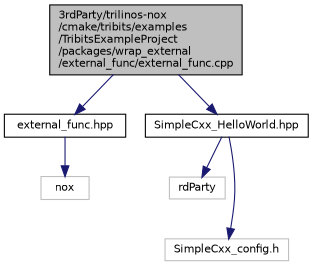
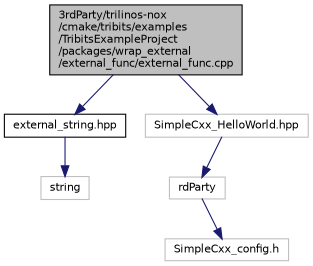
  digraph {
    node [color=black fillcolor=white fontname=Helvetica fontsize=10 shape=record style=filled]
    edge [color=midnightblue fontname=Helvetica fontsize=10 labelfontname=Helvetica labelfontsize=10 style=solid]
    n1 [fillcolor=grey75 fontcolor=black height=0.2 label="3rdParty/trilinos-nox\l/cmake/tribits/examples\l/TribitsExampleProject\l/packages/wrap_external\l/external_func/external_func.cpp" width=0.4]
-   n2 [height=0.2 label="external_func.hpp" width=0.4]
-   n3 [height=0.2 label="SimpleCxx_HelloWorld.hpp" width=0.4]
-   n4 [color=grey75 height=0.2 label=nox width=0.4]
+   n2 [height=0.2 label="external_string.hpp" width=0.4]
+   n3 [color=grey75 height=0.2 label="SimpleCxx_HelloWorld.hpp" width=0.4]
+   n4 [color=grey75 height=0.2 label=string width=0.4]
    n5 [color=grey75 height=0.2 label=rdParty width=0.4]
    n6 [color=grey75 height=0.2 label="SimpleCxx_config.h" width=0.4]
    n1 -> n2
    n1 -> n3
    n2 -> n4
    n3 -> n5
-   n3 -> n6
+   n5 -> n6
  }
